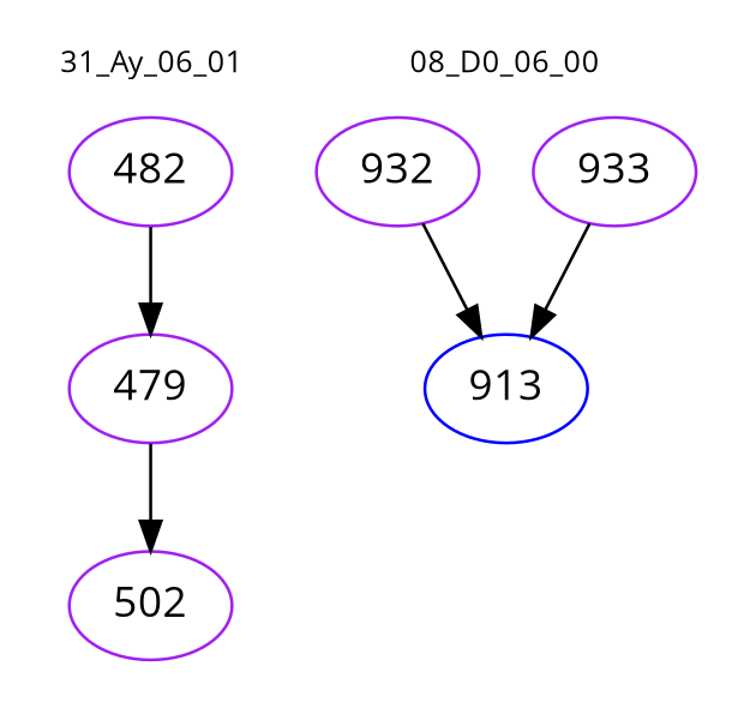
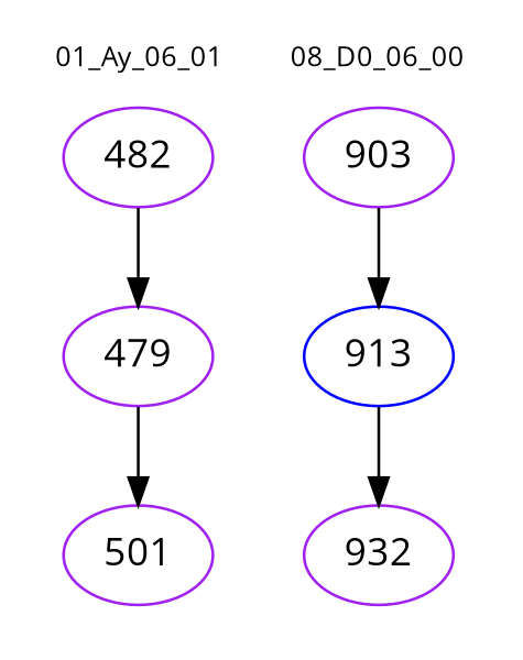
  digraph {
    fontname="Open Sans"
    node [color=purple fontname="Open Sans"]
    edge [color=black fontname="Open Sans"]
    n1 [label=482]
    n2 [label=479]
-   n3 [label=502]
-   n4 [label=933]
+   n3 [label=501]
+   n4 [label=903]
    n5 [color=blue label=913]
    n6 [label=932]
    subgraph cluster_1 {
      color=white
      fontsize=10
-     label="31_Ay_06_01"
+     label="01_Ay_06_01"
      n1
      n2
      n3
    }
    subgraph cluster_2 {
      color=white
      fontsize=10
      label="08_D0_06_00"
      n4
      n5
      n6
    }
    n1 -> n2
    n2 -> n3
    n4 -> n5
-   n6 -> n5
+   n5 -> n6
  }
